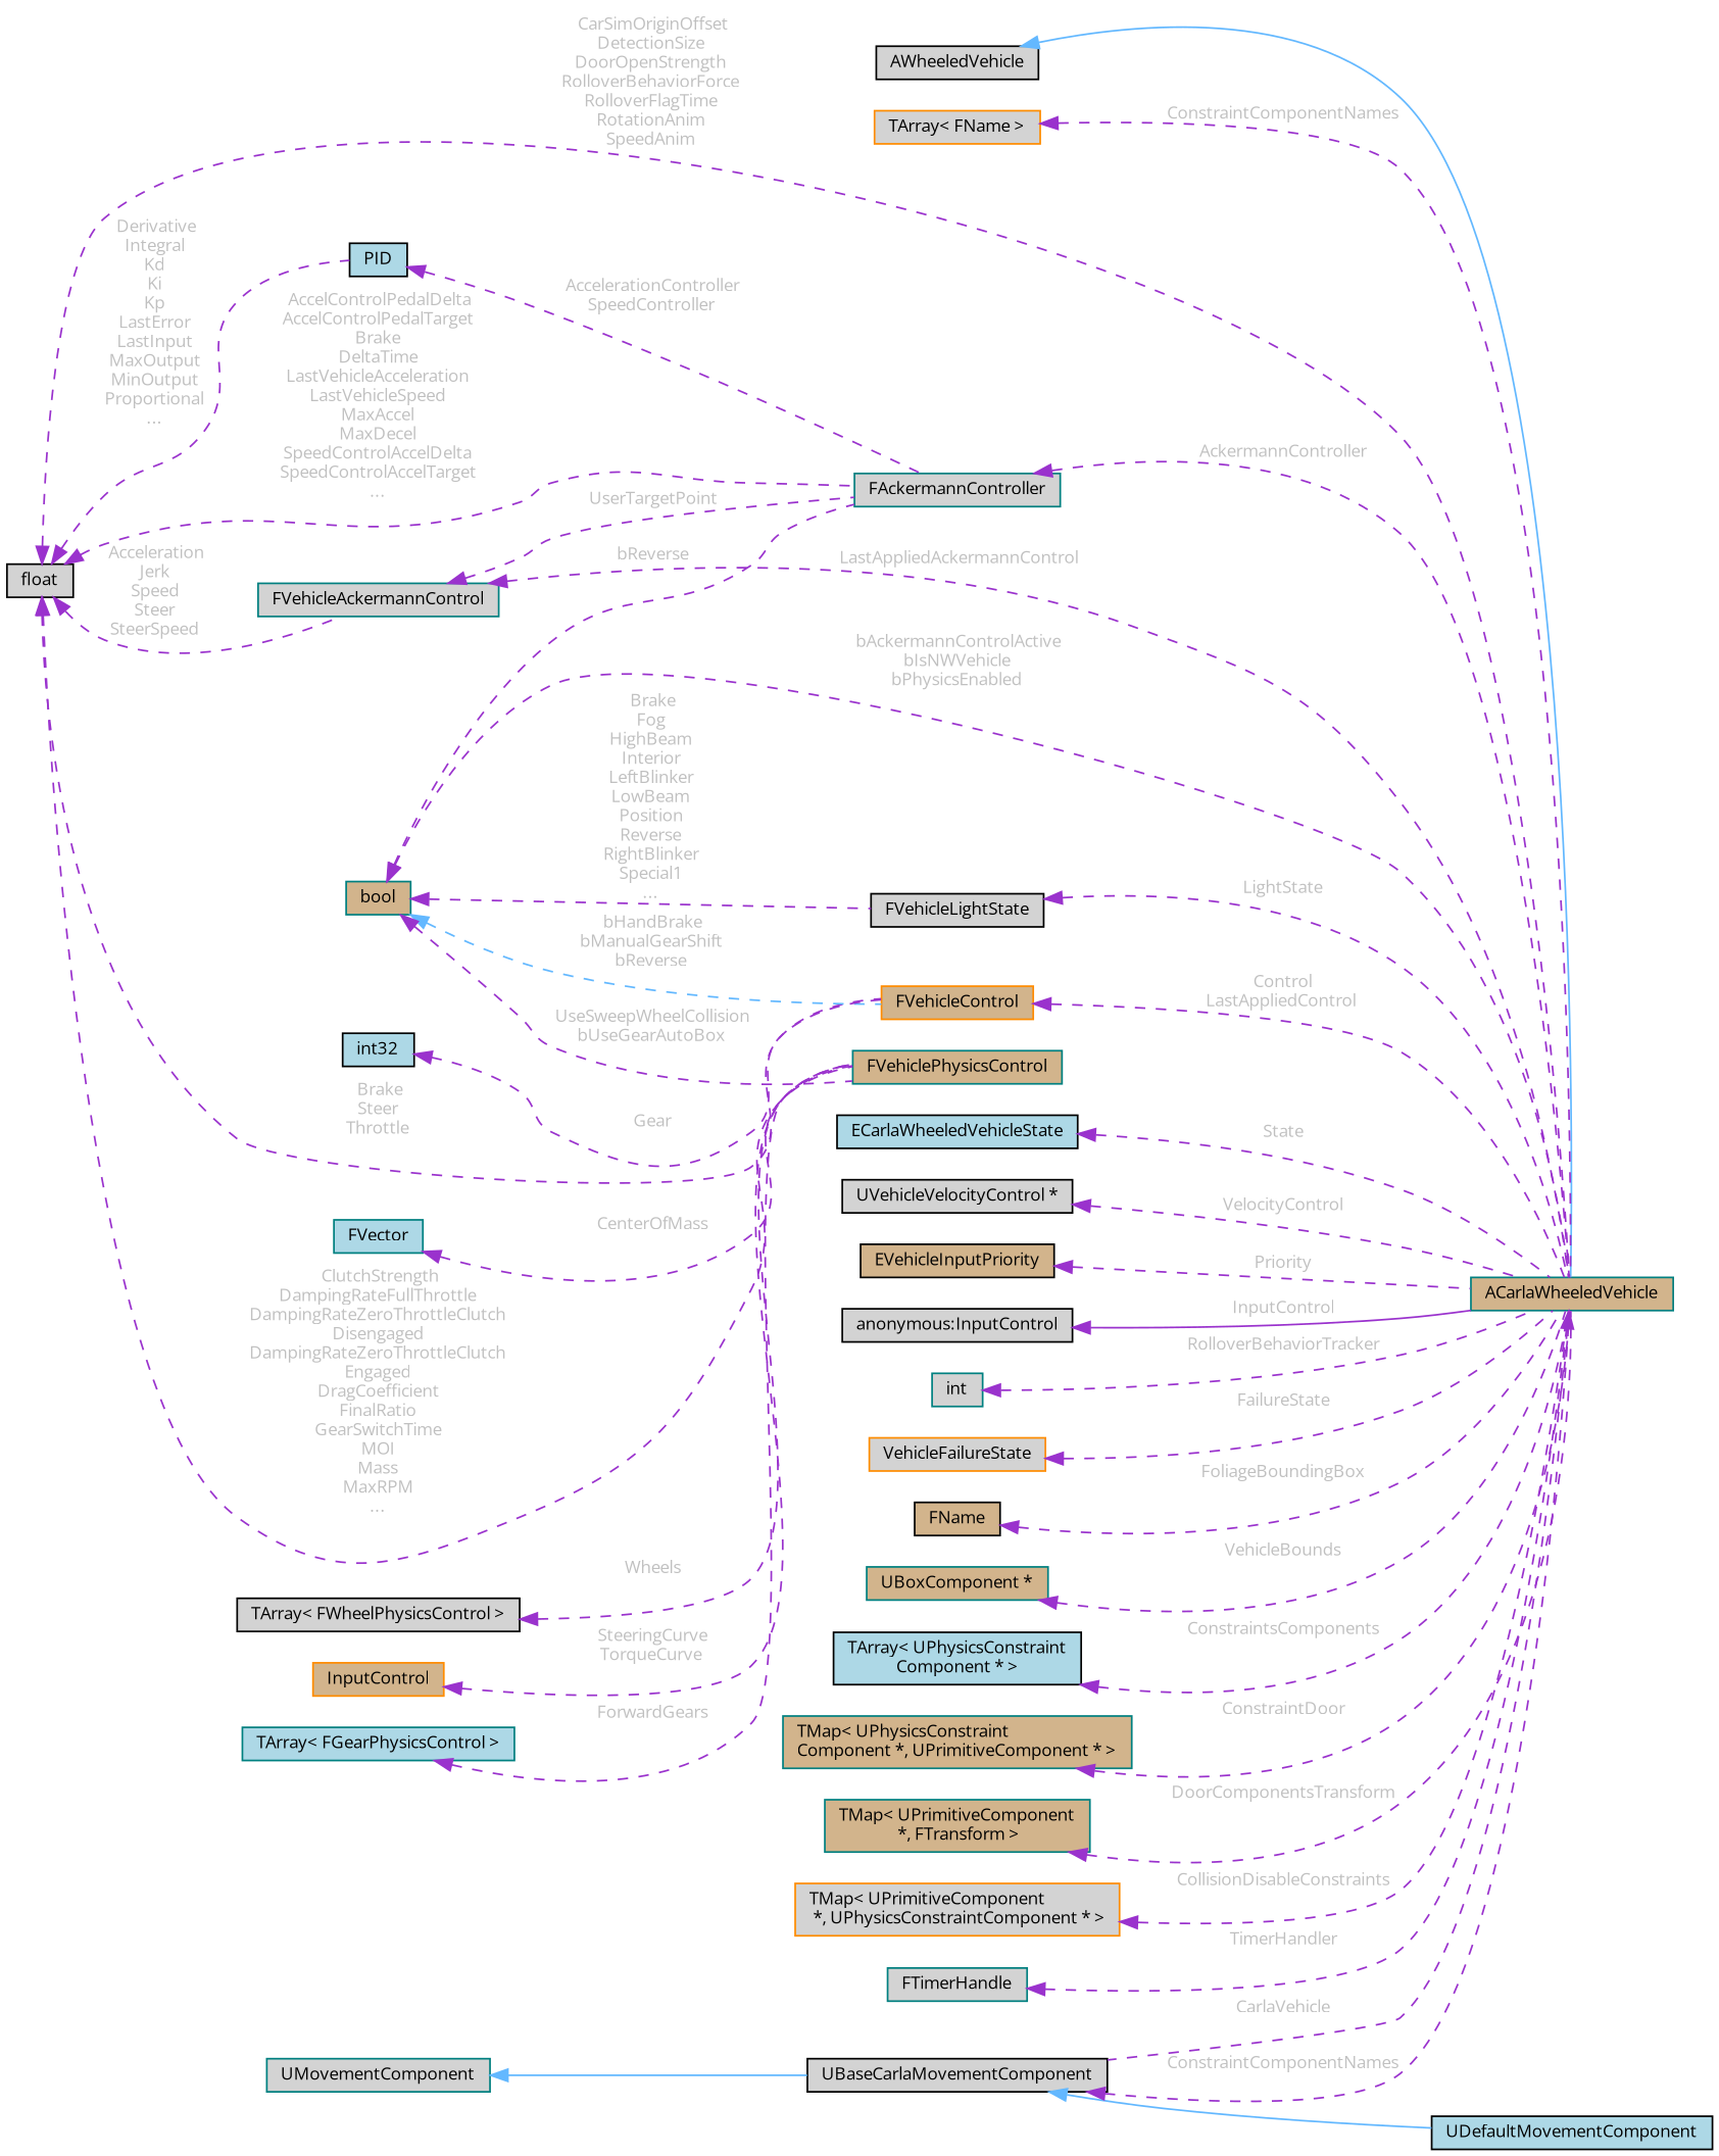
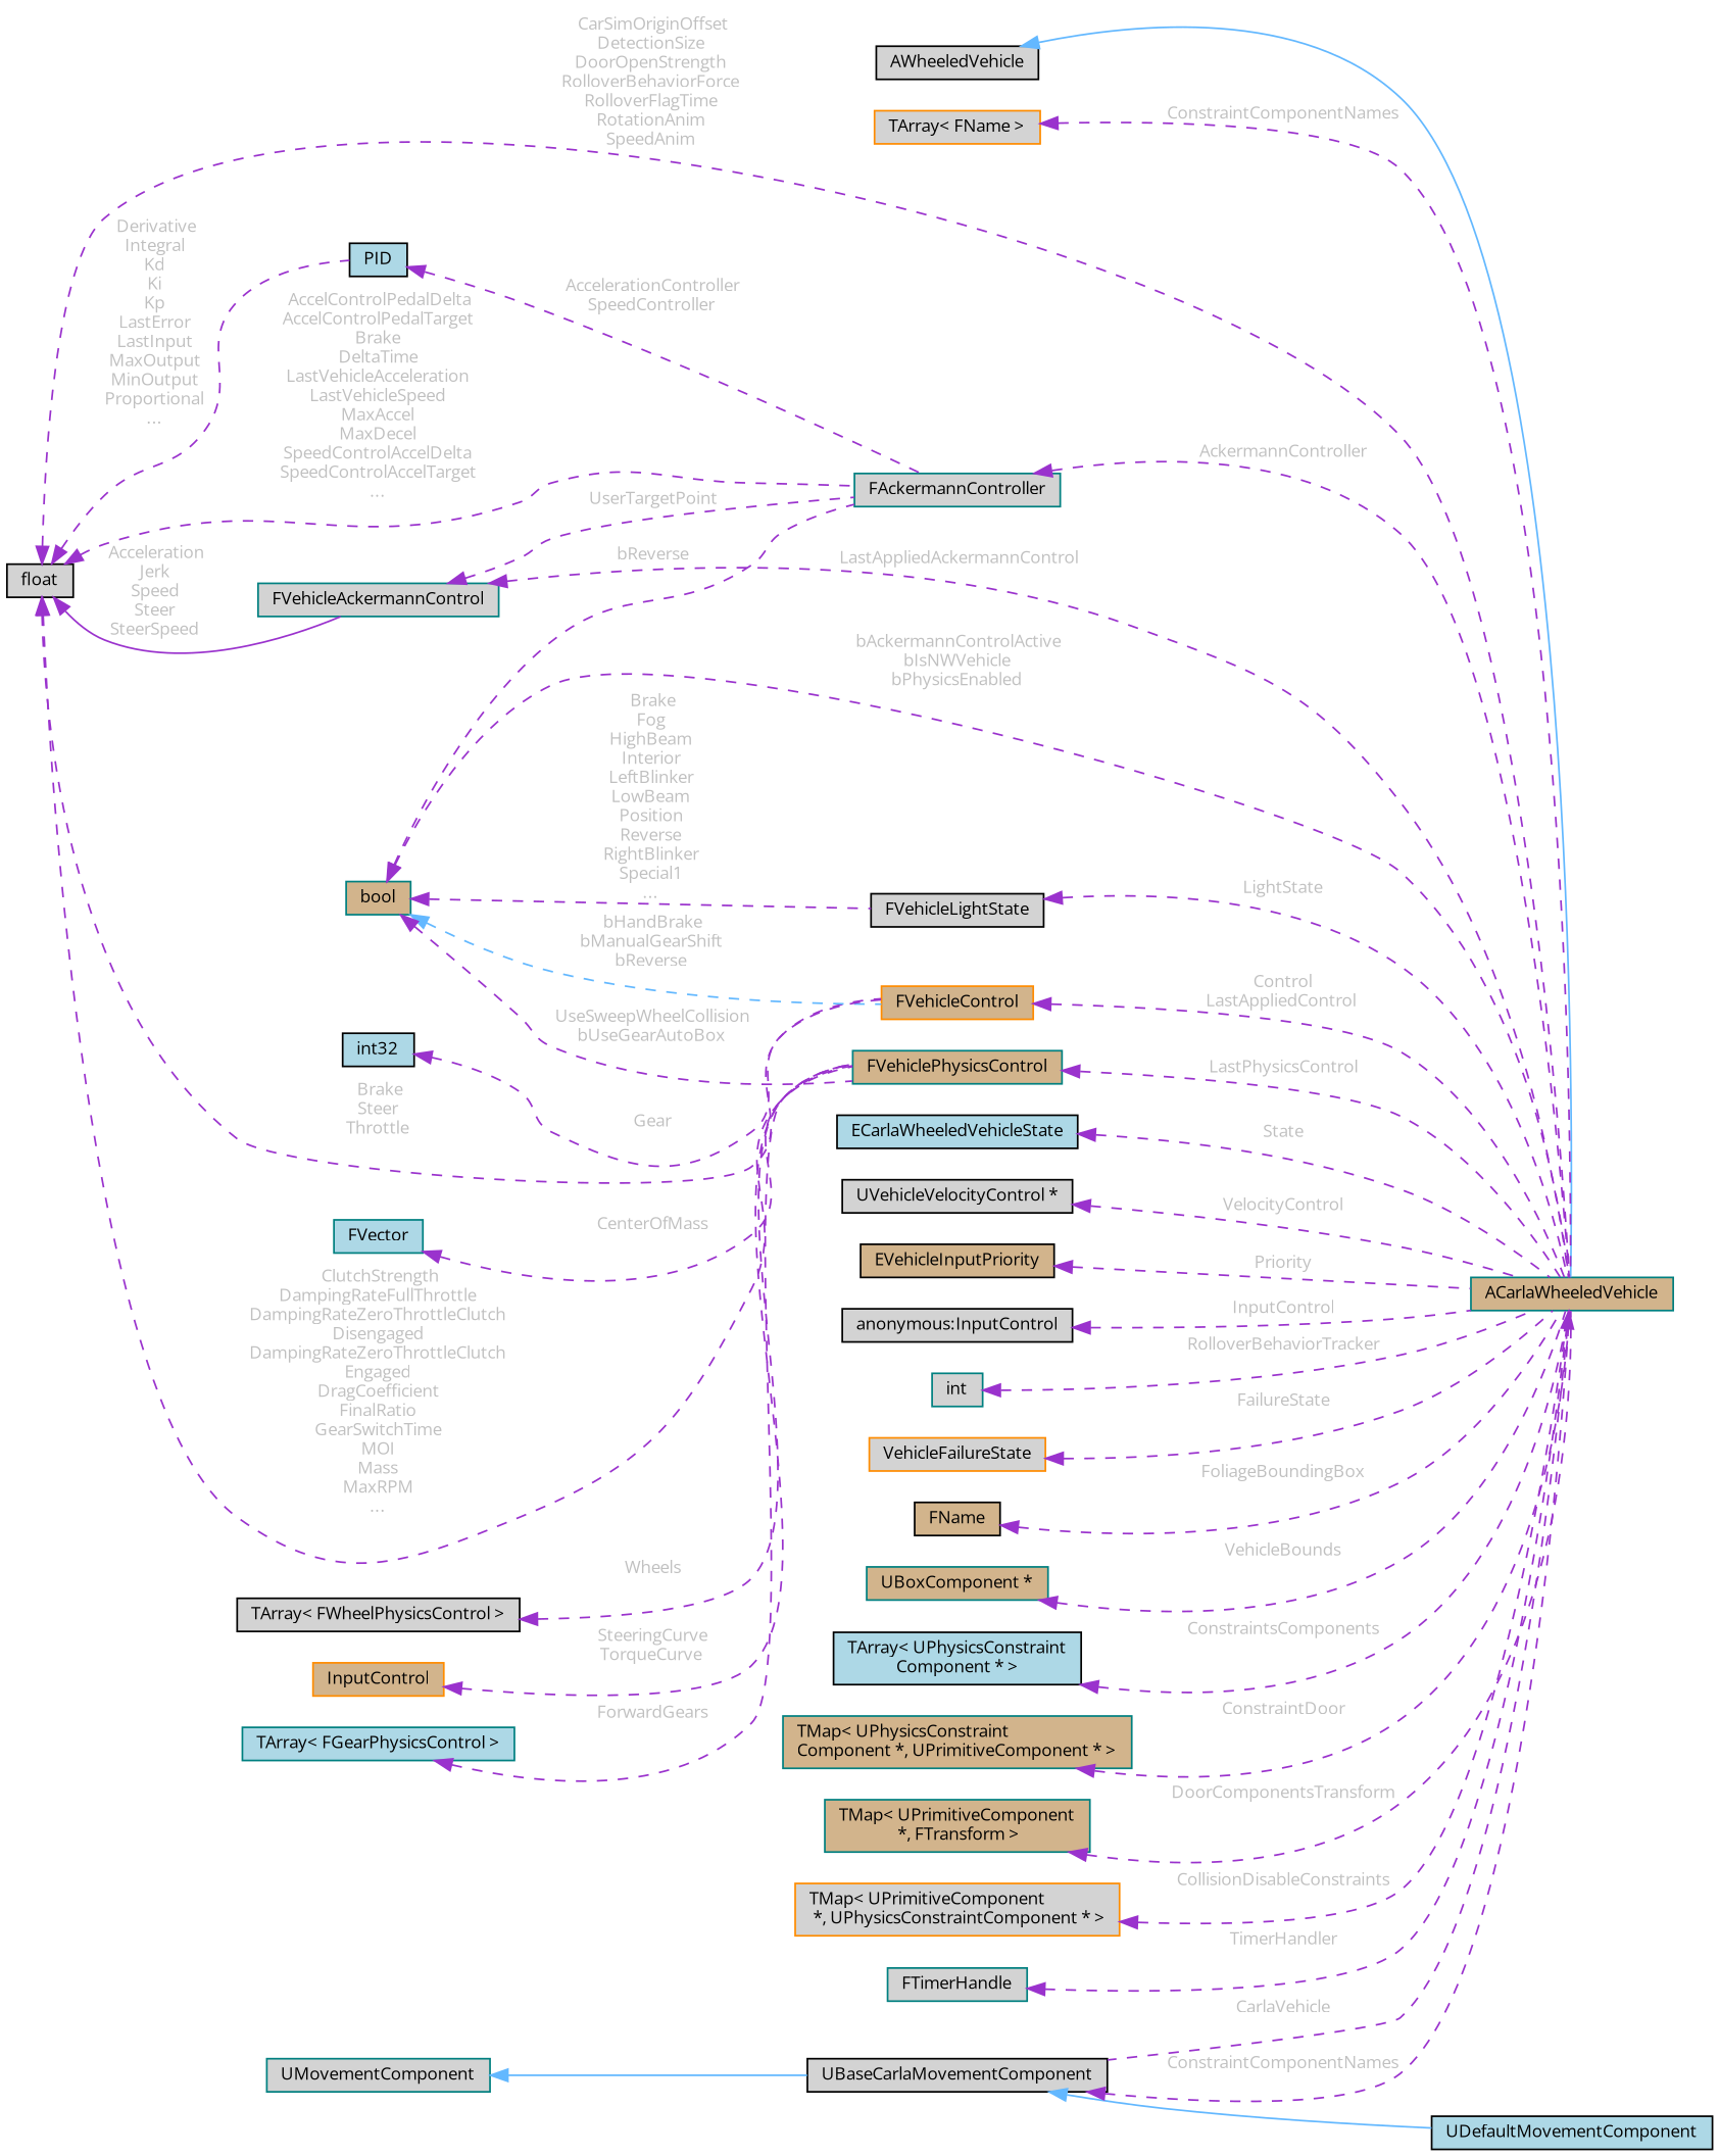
  digraph {
    fontname="Open Sans"
    rankdir=LR
    node [color=black fillcolor=lightgrey fontname="Open Sans" fontsize=10 shape=box style=filled]
    edge [color=darkorchid3 dir=back fontname="Open Sans" fontsize=10 labelfontname=Helvetica labelfontsize=10 style=dashed fontcolor=grey]
    n1 [fillcolor=lightblue fontcolor=black height=0.2 label=UDefaultMovementComponent width=0.4]
    n2 [height=0.2 label=UBaseCarlaMovementComponent width=0.4]
    n3 [color=teal fillcolor=tan height=0.2 label=ACarlaWheeledVehicle width=0.4]
    n4 [color=teal height=0.2 label=UMovementComponent width=0.4]
    n5 [height=0.2 label=AWheeledVehicle width=0.4]
    n6 [color=darkorange height=0.2 label="TArray\< FName \>" width=0.4]
    n7 [height=0.2 label=float width=0.4]
    n8 [color=darkorange fillcolor=tan height=0.2 label=FVehicleControl width=0.4]
    n9 [color=teal height=0.2 label=FVehicleAckermannControl width=0.4]
    n10 [color=teal fillcolor=tan height=0.2 label=FVehiclePhysicsControl width=0.4]
    n11 [color=teal height=0.2 label=FAckermannController width=0.4]
    n12 [fillcolor=lightblue height=0.2 label=PID width=0.4]
    n13 [fillcolor=lightblue height=0.2 label=ECarlaWheeledVehicleState width=0.4]
    n14 [height=0.2 label="UVehicleVelocityControl *" width=0.4]
    n15 [fillcolor=tan height=0.2 label=EVehicleInputPriority width=0.4]
    n16 [color=teal fillcolor=tan height=0.2 label=bool width=0.4]
    n17 [height=0.2 label=FVehicleLightState width=0.4]
    n18 [fillcolor=lightblue height=0.2 label=int32 width=0.4]
    n19 [height=0.2 label="anonymous:InputControl" width=0.4]
    n20 [color=darkorange fillcolor=tan height=0.2 label=InputControl width=0.4]
    n21 [color=teal fillcolor=lightblue height=0.2 label="TArray\< FGearPhysicsControl \>" width=0.4]
    n22 [color=teal fillcolor=lightblue height=0.2 label=FVector width=0.4]
    n23 [height=0.2 label="TArray\< FWheelPhysicsControl \>" width=0.4]
    n24 [color=teal height=0.2 label=int width=0.4]
    n25 [color=darkorange height=0.2 label=VehicleFailureState width=0.4]
    n26 [fillcolor=tan height=0.2 label=FName width=0.4]
    n27 [color=teal fillcolor=tan height=0.2 label="UBoxComponent *" width=0.4]
    n28 [fillcolor=lightblue height=0.2 label="TArray\< UPhysicsConstraint\lComponent * \>" width=0.4]
    n29 [color=teal fillcolor=tan height=0.2 label="TMap\< UPhysicsConstraint\lComponent *, UPrimitiveComponent * \>" width=0.4]
    n30 [color=teal fillcolor=tan height=0.2 label="TMap\< UPrimitiveComponent\l *, FTransform \>" width=0.4]
    n31 [color=darkorange height=0.2 label="TMap\< UPrimitiveComponent\l *, UPhysicsConstraintComponent * \>" width=0.4]
    n32 [color=teal height=0.2 label=FTimerHandle width=0.4]
    n2 -> n1 [color=steelblue1 style=solid fontcolor=""]
    n2 -> n3 [label=" ConstraintComponentNames"]
    n3 -> n2 [label=" CarlaVehicle"]
    n4 -> n2 [color=steelblue1 style=solid fontcolor=""]
    n5 -> n3 [color=steelblue1 style=solid fontcolor=""]
    n6 -> n3 [label=" ConstraintComponentNames"]
    n7 -> n3 [label=" CarSimOriginOffset\nDetectionSize\nDoorOpenStrength\nRolloverBehaviorForce\nRolloverFlagTime\nRotationAnim\nSpeedAnim"]
    n7 -> n8 [label=" Brake\nSteer\nThrottle"]
-   n7 -> n9 [label=" Acceleration\nJerk\nSpeed\nSteer\nSteerSpeed"]
+   n7 -> n9 [label=" Acceleration\nJerk\nSpeed\nSteer\nSteerSpeed" style=solid]
    n7 -> n10 [label=" ClutchStrength\nDampingRateFullThrottle\nDampingRateZeroThrottleClutch\lDisengaged\nDampingRateZeroThrottleClutch\lEngaged\nDragCoefficient\nFinalRatio\nGearSwitchTime\nMOI\nMass\nMaxRPM\n..."]
    n7 -> n11 [label=" AccelControlPedalDelta\nAccelControlPedalTarget\nBrake\nDeltaTime\nLastVehicleAcceleration\nLastVehicleSpeed\nMaxAccel\nMaxDecel\nSpeedControlAccelDelta\nSpeedControlAccelTarget\n..."]
    n7 -> n12 [label=" Derivative\nIntegral\nKd\nKi\nKp\nLastError\nLastInput\nMaxOutput\nMinOutput\nProportional\n..."]
    n8 -> n3 [label=" Control\nLastAppliedControl"]
    n9 -> n3 [label=" LastAppliedAckermannControl"]
    n9 -> n11 [label=" UserTargetPoint"]
+   n10 -> n3 [label=" LastPhysicsControl"]
    n11 -> n3 [label=" AckermannController"]
    n12 -> n11 [label=" AccelerationController\nSpeedController"]
    n13 -> n3 [label=" State"]
    n14 -> n3 [label=" VelocityControl"]
    n15 -> n3 [label=" Priority"]
    n16 -> n3 [label=" bAckermannControlActive\nbIsNWVehicle\nbPhysicsEnabled"]
    n16 -> n8 [color=steelblue1 label=" bHandBrake\nbManualGearShift\nbReverse"]
    n16 -> n10 [label=" UseSweepWheelCollision\nbUseGearAutoBox"]
    n16 -> n11 [label=" bReverse"]
    n16 -> n17 [label=" Brake\nFog\nHighBeam\nInterior\nLeftBlinker\nLowBeam\nPosition\nReverse\nRightBlinker\nSpecial1\n..."]
    n17 -> n3 [label=" LightState"]
    n18 -> n8 [label=" Gear"]
-   n19 -> n3 [label=" InputControl" style=solid]
+   n19 -> n3 [label=" InputControl"]
    n20 -> n10 [label=" SteeringCurve\nTorqueCurve"]
    n21 -> n10 [label=" ForwardGears"]
    n22 -> n10 [label=" CenterOfMass"]
    n23 -> n10 [label=" Wheels"]
    n24 -> n3 [label=" RolloverBehaviorTracker"]
    n25 -> n3 [label=" FailureState"]
    n26 -> n3 [label=" FoliageBoundingBox"]
    n27 -> n3 [label=" VehicleBounds"]
    n28 -> n3 [label=" ConstraintsComponents"]
    n29 -> n3 [label=" ConstraintDoor"]
    n30 -> n3 [label=" DoorComponentsTransform"]
    n31 -> n3 [label=" CollisionDisableConstraints"]
    n32 -> n3 [label=" TimerHandler"]
  }
